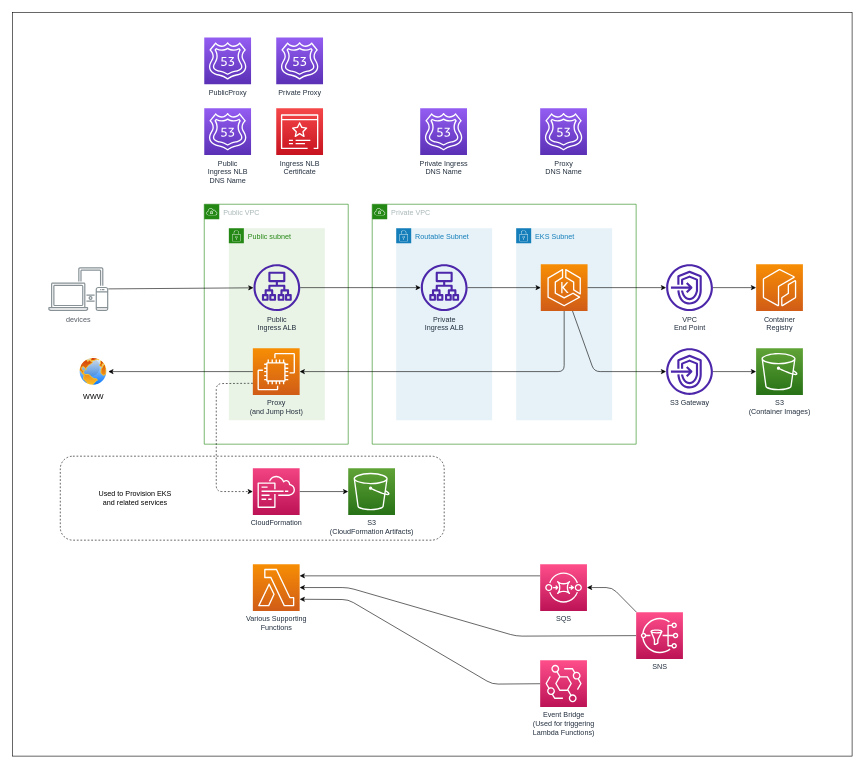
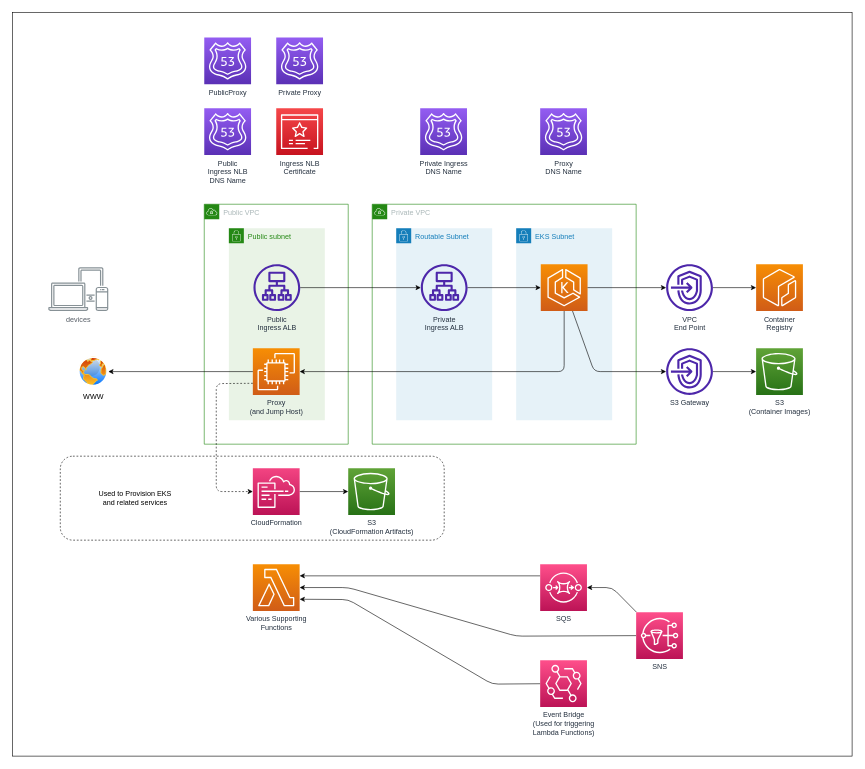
  <mxCell id="0" />
  <mxCell id="1" parent="0" />
  <mxCell id="2" value="" style="rounded=0;whiteSpace=wrap;html=1;strokeColor=#000000;" parent="1" vertex="1"><mxGeometry x="20" y="20" width="1400" height="1240" as="geometry" /></mxCell>
  <mxCell id="3" value="" style="rounded=1;whiteSpace=wrap;html=1;strokeColor=#000000;dashed=1;" vertex="1" parent="1"><mxGeometry x="100" y="760" width="640" height="140" as="geometry" /></mxCell>
  <mxCell id="4" value="Private VPC" style="points=[[0,0],[0.25,0],[0.5,0],[0.75,0],[1,0],[1,0.25],[1,0.5],[1,0.75],[1,1],[0.75,1],[0.5,1],[0.25,1],[0,1],[0,0.75],[0,0.5],[0,0.25]];outlineConnect=0;gradientColor=none;html=1;whiteSpace=wrap;fontSize=12;fontStyle=0;container=1;pointerEvents=0;collapsible=0;recursiveResize=0;shape=mxgraph.aws4.group;grIcon=mxgraph.aws4.group_vpc;strokeColor=#248814;fillColor=none;verticalAlign=top;align=left;spacingLeft=30;fontColor=#AAB7B8;dashed=0;" parent="1" vertex="1"><mxGeometry x="620" y="340" width="440" height="400" as="geometry" /></mxCell>
  <mxCell id="5" value="Routable Subnet" style="points=[[0,0],[0.25,0],[0.5,0],[0.75,0],[1,0],[1,0.25],[1,0.5],[1,0.75],[1,1],[0.75,1],[0.5,1],[0.25,1],[0,1],[0,0.75],[0,0.5],[0,0.25]];outlineConnect=0;gradientColor=none;html=1;whiteSpace=wrap;fontSize=12;fontStyle=0;container=1;pointerEvents=0;collapsible=0;recursiveResize=0;shape=mxgraph.aws4.group;grIcon=mxgraph.aws4.group_security_group;grStroke=0;strokeColor=#147EBA;fillColor=#E6F2F8;verticalAlign=top;align=left;spacingLeft=30;fontColor=#147EBA;dashed=0;" parent="4" vertex="1"><mxGeometry x="40" y="40" width="160" height="320" as="geometry" /></mxCell>
  <mxCell id="6" value="&lt;div&gt;Private&lt;/div&gt;&lt;div&gt;Ingress ALB&lt;br&gt;&lt;/div&gt;" style="sketch=0;outlineConnect=0;fontColor=#232F3E;gradientColor=none;fillColor=#4D27AA;strokeColor=none;dashed=0;verticalLabelPosition=bottom;verticalAlign=top;align=center;html=1;fontSize=12;fontStyle=0;aspect=fixed;pointerEvents=1;shape=mxgraph.aws4.application_load_balancer;" parent="5" vertex="1"><mxGeometry x="41" y="60" width="78" height="78" as="geometry" /></mxCell>
  <mxCell id="7" value="&lt;div&gt;EKS Subnet&lt;/div&gt;" style="points=[[0,0],[0.25,0],[0.5,0],[0.75,0],[1,0],[1,0.25],[1,0.5],[1,0.75],[1,1],[0.75,1],[0.5,1],[0.25,1],[0,1],[0,0.75],[0,0.5],[0,0.25]];outlineConnect=0;gradientColor=none;html=1;whiteSpace=wrap;fontSize=12;fontStyle=0;container=1;pointerEvents=0;collapsible=0;recursiveResize=0;shape=mxgraph.aws4.group;grIcon=mxgraph.aws4.group_security_group;grStroke=0;strokeColor=#147EBA;fillColor=#E6F2F8;verticalAlign=top;align=left;spacingLeft=30;fontColor=#147EBA;dashed=0;" parent="4" vertex="1"><mxGeometry x="240" y="40" width="160" height="320" as="geometry" /></mxCell>
  <mxCell id="8" value="" style="sketch=0;points=[[0,0,0],[0.25,0,0],[0.5,0,0],[0.75,0,0],[1,0,0],[0,1,0],[0.25,1,0],[0.5,1,0],[0.75,1,0],[1,1,0],[0,0.25,0],[0,0.5,0],[0,0.75,0],[1,0.25,0],[1,0.5,0],[1,0.75,0]];outlineConnect=0;fontColor=#232F3E;gradientColor=#F78E04;gradientDirection=north;fillColor=#D05C17;strokeColor=#ffffff;dashed=0;verticalLabelPosition=bottom;verticalAlign=top;align=center;html=1;fontSize=12;fontStyle=0;aspect=fixed;shape=mxgraph.aws4.resourceIcon;resIcon=mxgraph.aws4.eks;" parent="7" vertex="1"><mxGeometry x="41" y="60" width="78" height="78" as="geometry" /></mxCell>
  <mxCell id="9" style="edgeStyle=none;html=1;entryX=0;entryY=0.5;entryDx=0;entryDy=0;entryPerimeter=0;" parent="4" source="6" target="8" edge="1"><mxGeometry relative="1" as="geometry" /></mxCell>
  <mxCell id="10" value="Public VPC" style="points=[[0,0],[0.25,0],[0.5,0],[0.75,0],[1,0],[1,0.25],[1,0.5],[1,0.75],[1,1],[0.75,1],[0.5,1],[0.25,1],[0,1],[0,0.75],[0,0.5],[0,0.25]];outlineConnect=0;gradientColor=none;html=1;whiteSpace=wrap;fontSize=12;fontStyle=0;container=1;pointerEvents=0;collapsible=0;recursiveResize=0;shape=mxgraph.aws4.group;grIcon=mxgraph.aws4.group_vpc;strokeColor=#248814;fillColor=none;verticalAlign=top;align=left;spacingLeft=30;fontColor=#AAB7B8;dashed=0;" parent="1" vertex="1"><mxGeometry x="340" y="340" width="240" height="400" as="geometry" /></mxCell>
  <mxCell id="11" value="Public subnet" style="points=[[0,0],[0.25,0],[0.5,0],[0.75,0],[1,0],[1,0.25],[1,0.5],[1,0.75],[1,1],[0.75,1],[0.5,1],[0.25,1],[0,1],[0,0.75],[0,0.5],[0,0.25]];outlineConnect=0;gradientColor=none;html=1;whiteSpace=wrap;fontSize=12;fontStyle=0;container=1;pointerEvents=0;collapsible=0;recursiveResize=0;shape=mxgraph.aws4.group;grIcon=mxgraph.aws4.group_security_group;grStroke=0;strokeColor=#248814;fillColor=#E9F3E6;verticalAlign=top;align=left;spacingLeft=30;fontColor=#248814;dashed=0;" parent="10" vertex="1"><mxGeometry x="41" y="40" width="160" height="320" as="geometry" /></mxCell>
  <mxCell id="12" value="&lt;div&gt;Proxy&lt;/div&gt;&lt;div&gt;(and Jump Host)&lt;br&gt;&lt;/div&gt;" style="sketch=0;points=[[0,0,0],[0.25,0,0],[0.5,0,0],[0.75,0,0],[1,0,0],[0,1,0],[0.25,1,0],[0.5,1,0],[0.75,1,0],[1,1,0],[0,0.25,0],[0,0.5,0],[0,0.75,0],[1,0.25,0],[1,0.5,0],[1,0.75,0]];outlineConnect=0;fontColor=#232F3E;gradientColor=#F78E04;gradientDirection=north;fillColor=#D05C17;strokeColor=#ffffff;dashed=0;verticalLabelPosition=bottom;verticalAlign=top;align=center;html=1;fontSize=12;fontStyle=0;aspect=fixed;shape=mxgraph.aws4.resourceIcon;resIcon=mxgraph.aws4.ec2;" parent="11" vertex="1"><mxGeometry x="40" y="200" width="78" height="78" as="geometry" /></mxCell>
  <mxCell id="13" value="&lt;div&gt;Public&lt;/div&gt;&lt;div&gt;Ingress ALB&lt;/div&gt;" style="sketch=0;outlineConnect=0;fontColor=#232F3E;gradientColor=none;fillColor=#4D27AA;strokeColor=none;dashed=0;verticalLabelPosition=bottom;verticalAlign=top;align=center;html=1;fontSize=12;fontStyle=0;aspect=fixed;pointerEvents=1;shape=mxgraph.aws4.application_load_balancer;" parent="11" vertex="1"><mxGeometry x="41" y="60" width="78" height="78" as="geometry" /></mxCell>
- <mxCell id="14" style="edgeStyle=none;html=1;" parent="1" source="15" target="13" edge="1"><mxGeometry relative="1" as="geometry"><mxPoint x="422" y="478.705" as="targetPoint" /></mxGeometry></mxCell>
  <mxCell id="15" value="devices" style="sketch=0;outlineConnect=0;gradientColor=none;fontColor=#545B64;strokeColor=none;fillColor=#879196;dashed=0;verticalLabelPosition=bottom;verticalAlign=top;align=center;html=1;fontSize=12;fontStyle=0;aspect=fixed;shape=mxgraph.aws4.illustration_devices;pointerEvents=1" parent="1" vertex="1"><mxGeometry x="80" y="445" width="100" height="73" as="geometry" /></mxCell>
  <mxCell id="16" value="WWW" style="aspect=fixed;perimeter=ellipsePerimeter;html=1;align=center;shadow=0;dashed=0;spacingTop=3;image;image=img/lib/active_directory/internet_globe.svg;" parent="1" vertex="1"><mxGeometry x="130" y="594" width="50" height="50" as="geometry" /></mxCell>
  <mxCell id="17" style="edgeStyle=none;html=1;entryX=1;entryY=0.5;entryDx=0;entryDy=0;" parent="1" source="12" target="16" edge="1"><mxGeometry relative="1" as="geometry" /></mxCell>
  <mxCell id="18" style="edgeStyle=none;html=1;entryX=1;entryY=0.5;entryDx=0;entryDy=0;entryPerimeter=0;" parent="1" source="8" target="12" edge="1"><mxGeometry relative="1" as="geometry"><Array as="points"><mxPoint x="940" y="619" /></Array></mxGeometry></mxCell>
  <mxCell id="19" value="Public&lt;br&gt;&lt;div&gt;Ingress NLB&lt;/div&gt;&lt;div&gt;DNS Name&lt;br&gt;&lt;/div&gt;" style="sketch=0;points=[[0,0,0],[0.25,0,0],[0.5,0,0],[0.75,0,0],[1,0,0],[0,1,0],[0.25,1,0],[0.5,1,0],[0.75,1,0],[1,1,0],[0,0.25,0],[0,0.5,0],[0,0.75,0],[1,0.25,0],[1,0.5,0],[1,0.75,0]];outlineConnect=0;fontColor=#232F3E;gradientColor=#945DF2;gradientDirection=north;fillColor=#5A30B5;strokeColor=#ffffff;dashed=0;verticalLabelPosition=bottom;verticalAlign=top;align=center;html=1;fontSize=12;fontStyle=0;aspect=fixed;shape=mxgraph.aws4.resourceIcon;resIcon=mxgraph.aws4.route_53;" parent="1" vertex="1"><mxGeometry x="340" y="180" width="78" height="78" as="geometry" /></mxCell>
  <mxCell id="20" value="&lt;div&gt;Ingress NLB&lt;br&gt;&lt;/div&gt;&lt;div&gt;Certificate&lt;/div&gt;" style="sketch=0;points=[[0,0,0],[0.25,0,0],[0.5,0,0],[0.75,0,0],[1,0,0],[0,1,0],[0.25,1,0],[0.5,1,0],[0.75,1,0],[1,1,0],[0,0.25,0],[0,0.5,0],[0,0.75,0],[1,0.25,0],[1,0.5,0],[1,0.75,0]];outlineConnect=0;fontColor=#232F3E;gradientColor=#F54749;gradientDirection=north;fillColor=#C7131F;strokeColor=#ffffff;dashed=0;verticalLabelPosition=bottom;verticalAlign=top;align=center;html=1;fontSize=12;fontStyle=0;aspect=fixed;shape=mxgraph.aws4.resourceIcon;resIcon=mxgraph.aws4.certificate_manager_3;" parent="1" vertex="1"><mxGeometry x="460" y="180" width="78" height="78" as="geometry" /></mxCell>
  <mxCell id="21" value="&lt;div&gt;Proxy&lt;/div&gt;&lt;div&gt;DNS Name&lt;br&gt;&lt;/div&gt;" style="sketch=0;points=[[0,0,0],[0.25,0,0],[0.5,0,0],[0.75,0,0],[1,0,0],[0,1,0],[0.25,1,0],[0.5,1,0],[0.75,1,0],[1,1,0],[0,0.25,0],[0,0.5,0],[0,0.75,0],[1,0.25,0],[1,0.5,0],[1,0.75,0]];outlineConnect=0;fontColor=#232F3E;gradientColor=#945DF2;gradientDirection=north;fillColor=#5A30B5;strokeColor=#ffffff;dashed=0;verticalLabelPosition=bottom;verticalAlign=top;align=center;html=1;fontSize=12;fontStyle=0;aspect=fixed;shape=mxgraph.aws4.resourceIcon;resIcon=mxgraph.aws4.route_53;" parent="1" vertex="1"><mxGeometry x="900" y="180" width="78" height="78" as="geometry" /></mxCell>
  <mxCell id="22" style="edgeStyle=none;html=1;" parent="1" source="13" target="6" edge="1"><mxGeometry relative="1" as="geometry" /></mxCell>
  <mxCell id="23" value="&lt;div&gt;Private Ingress&lt;/div&gt;&lt;div&gt;DNS Name&lt;br&gt;&lt;/div&gt;" style="sketch=0;points=[[0,0,0],[0.25,0,0],[0.5,0,0],[0.75,0,0],[1,0,0],[0,1,0],[0.25,1,0],[0.5,1,0],[0.75,1,0],[1,1,0],[0,0.25,0],[0,0.5,0],[0,0.75,0],[1,0.25,0],[1,0.5,0],[1,0.75,0]];outlineConnect=0;fontColor=#232F3E;gradientColor=#945DF2;gradientDirection=north;fillColor=#5A30B5;strokeColor=#ffffff;dashed=0;verticalLabelPosition=bottom;verticalAlign=top;align=center;html=1;fontSize=12;fontStyle=0;aspect=fixed;shape=mxgraph.aws4.resourceIcon;resIcon=mxgraph.aws4.route_53;" parent="1" vertex="1"><mxGeometry x="700" y="180" width="78" height="78" as="geometry" /></mxCell>
  <mxCell id="24" value="&lt;div&gt;Various Supporting&lt;/div&gt;&lt;div&gt;Functions&lt;br&gt;&lt;/div&gt;" style="sketch=0;points=[[0,0,0],[0.25,0,0],[0.5,0,0],[0.75,0,0],[1,0,0],[0,1,0],[0.25,1,0],[0.5,1,0],[0.75,1,0],[1,1,0],[0,0.25,0],[0,0.5,0],[0,0.75,0],[1,0.25,0],[1,0.5,0],[1,0.75,0]];outlineConnect=0;fontColor=#232F3E;gradientColor=#F78E04;gradientDirection=north;fillColor=#D05C17;strokeColor=#ffffff;dashed=0;verticalLabelPosition=bottom;verticalAlign=top;align=center;html=1;fontSize=12;fontStyle=0;aspect=fixed;shape=mxgraph.aws4.resourceIcon;resIcon=mxgraph.aws4.lambda;" parent="1" vertex="1"><mxGeometry x="421" y="940" width="78" height="78" as="geometry" /></mxCell>
  <mxCell id="25" style="edgeStyle=none;html=1;entryX=1;entryY=0.75;entryDx=0;entryDy=0;entryPerimeter=0;" edge="1" parent="1" source="26" target="24"><mxGeometry relative="1" as="geometry"><Array as="points"><mxPoint x="820" y="1140" /><mxPoint x="580" y="999" /></Array></mxGeometry></mxCell>
  <mxCell id="26" value="&lt;div&gt;Event Bridge&lt;/div&gt;&lt;div&gt;(Used for triggering &lt;br&gt;&lt;/div&gt;&lt;div&gt;Lambda Functions)&lt;br&gt;&lt;/div&gt;" style="sketch=0;points=[[0,0,0],[0.25,0,0],[0.5,0,0],[0.75,0,0],[1,0,0],[0,1,0],[0.25,1,0],[0.5,1,0],[0.75,1,0],[1,1,0],[0,0.25,0],[0,0.5,0],[0,0.75,0],[1,0.25,0],[1,0.5,0],[1,0.75,0]];outlineConnect=0;fontColor=#232F3E;gradientColor=#FF4F8B;gradientDirection=north;fillColor=#BC1356;strokeColor=#ffffff;dashed=0;verticalLabelPosition=bottom;verticalAlign=top;align=center;html=1;fontSize=12;fontStyle=0;aspect=fixed;shape=mxgraph.aws4.resourceIcon;resIcon=mxgraph.aws4.eventbridge;" parent="1" vertex="1"><mxGeometry x="900" y="1100" width="78" height="78" as="geometry" /></mxCell>
  <mxCell id="27" value="&lt;div&gt;Container&lt;/div&gt;&lt;div&gt;Registry&lt;br&gt;&lt;/div&gt;" style="sketch=0;points=[[0,0,0],[0.25,0,0],[0.5,0,0],[0.75,0,0],[1,0,0],[0,1,0],[0.25,1,0],[0.5,1,0],[0.75,1,0],[1,1,0],[0,0.25,0],[0,0.5,0],[0,0.75,0],[1,0.25,0],[1,0.5,0],[1,0.75,0]];outlineConnect=0;fontColor=#232F3E;gradientColor=#F78E04;gradientDirection=north;fillColor=#D05C17;strokeColor=#ffffff;dashed=0;verticalLabelPosition=bottom;verticalAlign=top;align=center;html=1;fontSize=12;fontStyle=0;aspect=fixed;shape=mxgraph.aws4.resourceIcon;resIcon=mxgraph.aws4.ecr;" parent="1" vertex="1"><mxGeometry x="1260" y="440" width="78" height="78" as="geometry" /></mxCell>
  <mxCell id="28" style="edgeStyle=none;html=1;entryX=0;entryY=0.5;entryDx=0;entryDy=0;entryPerimeter=0;" parent="1" source="29" target="27" edge="1"><mxGeometry relative="1" as="geometry" /></mxCell>
  <mxCell id="29" value="&lt;div&gt;VPC&lt;/div&gt;&lt;div&gt;End Point&lt;br&gt;&lt;/div&gt;" style="sketch=0;outlineConnect=0;fontColor=#232F3E;gradientColor=none;fillColor=#4D27AA;strokeColor=none;dashed=0;verticalLabelPosition=bottom;verticalAlign=top;align=center;html=1;fontSize=12;fontStyle=0;aspect=fixed;pointerEvents=1;shape=mxgraph.aws4.endpoints;" parent="1" vertex="1"><mxGeometry x="1110" y="440" width="78" height="78" as="geometry" /></mxCell>
  <mxCell id="30" style="edgeStyle=none;html=1;" parent="1" source="8" target="29" edge="1"><mxGeometry relative="1" as="geometry" /></mxCell>
  <mxCell id="31" style="edgeStyle=none;html=1;entryX=0;entryY=0.5;entryDx=0;entryDy=0;entryPerimeter=0;" parent="1" source="32" target="33" edge="1"><mxGeometry relative="1" as="geometry" /></mxCell>
  <mxCell id="32" value="S3 Gateway" style="sketch=0;outlineConnect=0;fontColor=#232F3E;gradientColor=none;fillColor=#4D27AA;strokeColor=none;dashed=0;verticalLabelPosition=bottom;verticalAlign=top;align=center;html=1;fontSize=12;fontStyle=0;aspect=fixed;pointerEvents=1;shape=mxgraph.aws4.endpoints;" parent="1" vertex="1"><mxGeometry x="1110" y="580" width="78" height="78" as="geometry" /></mxCell>
  <mxCell id="33" value="&lt;div&gt;S3&lt;/div&gt;&lt;div&gt;(Container Images)&lt;br&gt;&lt;/div&gt;" style="sketch=0;points=[[0,0,0],[0.25,0,0],[0.5,0,0],[0.75,0,0],[1,0,0],[0,1,0],[0.25,1,0],[0.5,1,0],[0.75,1,0],[1,1,0],[0,0.25,0],[0,0.5,0],[0,0.75,0],[1,0.25,0],[1,0.5,0],[1,0.75,0]];outlineConnect=0;fontColor=#232F3E;gradientColor=#60A337;gradientDirection=north;fillColor=#277116;strokeColor=#ffffff;dashed=0;verticalLabelPosition=bottom;verticalAlign=top;align=center;html=1;fontSize=12;fontStyle=0;aspect=fixed;shape=mxgraph.aws4.resourceIcon;resIcon=mxgraph.aws4.s3;" parent="1" vertex="1"><mxGeometry x="1260" y="580" width="78" height="78" as="geometry" /></mxCell>
  <mxCell id="34" style="edgeStyle=none;html=1;" parent="1" source="8" target="32" edge="1"><mxGeometry relative="1" as="geometry"><Array as="points"><mxPoint x="990" y="619" /></Array></mxGeometry></mxCell>
  <mxCell id="35" value="&lt;div&gt;S3&lt;/div&gt;&lt;div&gt;(CloudFormation Artifacts)&lt;br&gt;&lt;/div&gt;" style="sketch=0;points=[[0,0,0],[0.25,0,0],[0.5,0,0],[0.75,0,0],[1,0,0],[0,1,0],[0.25,1,0],[0.5,1,0],[0.75,1,0],[1,1,0],[0,0.25,0],[0,0.5,0],[0,0.75,0],[1,0.25,0],[1,0.5,0],[1,0.75,0]];outlineConnect=0;fontColor=#232F3E;gradientColor=#60A337;gradientDirection=north;fillColor=#277116;strokeColor=#ffffff;dashed=0;verticalLabelPosition=bottom;verticalAlign=top;align=center;html=1;fontSize=12;fontStyle=0;aspect=fixed;shape=mxgraph.aws4.resourceIcon;resIcon=mxgraph.aws4.s3;" vertex="1" parent="1"><mxGeometry x="580" y="780" width="78" height="78" as="geometry" /></mxCell>
  <mxCell id="36" style="edgeStyle=none;html=1;entryX=0;entryY=0.5;entryDx=0;entryDy=0;entryPerimeter=0;" edge="1" parent="1" source="37" target="35"><mxGeometry relative="1" as="geometry" /></mxCell>
  <mxCell id="37" value="CloudFormation" style="sketch=0;points=[[0,0,0],[0.25,0,0],[0.5,0,0],[0.75,0,0],[1,0,0],[0,1,0],[0.25,1,0],[0.5,1,0],[0.75,1,0],[1,1,0],[0,0.25,0],[0,0.5,0],[0,0.75,0],[1,0.25,0],[1,0.5,0],[1,0.75,0]];points=[[0,0,0],[0.25,0,0],[0.5,0,0],[0.75,0,0],[1,0,0],[0,1,0],[0.25,1,0],[0.5,1,0],[0.75,1,0],[1,1,0],[0,0.25,0],[0,0.5,0],[0,0.75,0],[1,0.25,0],[1,0.5,0],[1,0.75,0]];outlineConnect=0;fontColor=#232F3E;gradientColor=#F34482;gradientDirection=north;fillColor=#BC1356;strokeColor=#ffffff;dashed=0;verticalLabelPosition=bottom;verticalAlign=top;align=center;html=1;fontSize=12;fontStyle=0;aspect=fixed;shape=mxgraph.aws4.resourceIcon;resIcon=mxgraph.aws4.cloudformation;" vertex="1" parent="1"><mxGeometry x="421" y="780" width="78" height="78" as="geometry" /></mxCell>
  <mxCell id="38" style="edgeStyle=none;html=1;entryX=0;entryY=0.5;entryDx=0;entryDy=0;entryPerimeter=0;exitX=0;exitY=0.75;exitDx=0;exitDy=0;exitPerimeter=0;dashed=1;" edge="1" parent="1" source="12" target="37"><mxGeometry relative="1" as="geometry"><Array as="points"><mxPoint x="360" y="639" /><mxPoint x="360" y="819" /></Array></mxGeometry></mxCell>
  <mxCell id="39" value="Used to Provision EKS and related services" style="text;html=1;strokeColor=none;fillColor=none;align=center;verticalAlign=middle;whiteSpace=wrap;rounded=0;" vertex="1" parent="1"><mxGeometry x="160" y="815" width="130" height="30" as="geometry" /></mxCell>
  <mxCell id="40" style="edgeStyle=none;html=1;entryX=1;entryY=0.5;entryDx=0;entryDy=0;entryPerimeter=0;" edge="1" parent="1" source="42" target="44"><mxGeometry relative="1" as="geometry"><Array as="points"><mxPoint x="1020" y="979" /></Array></mxGeometry></mxCell>
  <mxCell id="41" style="edgeStyle=none;html=1;entryX=1;entryY=0.5;entryDx=0;entryDy=0;entryPerimeter=0;" edge="1" parent="1" source="42" target="24"><mxGeometry relative="1" as="geometry"><Array as="points"><mxPoint x="860" y="1060" /><mxPoint x="580" y="979" /></Array></mxGeometry></mxCell>
  <mxCell id="42" value="SNS" style="sketch=0;points=[[0,0,0],[0.25,0,0],[0.5,0,0],[0.75,0,0],[1,0,0],[0,1,0],[0.25,1,0],[0.5,1,0],[0.75,1,0],[1,1,0],[0,0.25,0],[0,0.5,0],[0,0.75,0],[1,0.25,0],[1,0.5,0],[1,0.75,0]];outlineConnect=0;fontColor=#232F3E;gradientColor=#FF4F8B;gradientDirection=north;fillColor=#BC1356;strokeColor=#ffffff;dashed=0;verticalLabelPosition=bottom;verticalAlign=top;align=center;html=1;fontSize=12;fontStyle=0;aspect=fixed;shape=mxgraph.aws4.resourceIcon;resIcon=mxgraph.aws4.sns;" vertex="1" parent="1"><mxGeometry x="1060" y="1020" width="78" height="78" as="geometry" /></mxCell>
  <mxCell id="43" style="edgeStyle=none;html=1;entryX=1;entryY=0.25;entryDx=0;entryDy=0;entryPerimeter=0;exitX=0;exitY=0.25;exitDx=0;exitDy=0;exitPerimeter=0;" edge="1" parent="1" source="44" target="24"><mxGeometry relative="1" as="geometry" /></mxCell>
  <mxCell id="44" value="SQS" style="sketch=0;points=[[0,0,0],[0.25,0,0],[0.5,0,0],[0.75,0,0],[1,0,0],[0,1,0],[0.25,1,0],[0.5,1,0],[0.75,1,0],[1,1,0],[0,0.25,0],[0,0.5,0],[0,0.75,0],[1,0.25,0],[1,0.5,0],[1,0.75,0]];outlineConnect=0;fontColor=#232F3E;gradientColor=#FF4F8B;gradientDirection=north;fillColor=#BC1356;strokeColor=#ffffff;dashed=0;verticalLabelPosition=bottom;verticalAlign=top;align=center;html=1;fontSize=12;fontStyle=0;aspect=fixed;shape=mxgraph.aws4.resourceIcon;resIcon=mxgraph.aws4.sqs;" vertex="1" parent="1"><mxGeometry x="900" y="940" width="78" height="78" as="geometry" /></mxCell>
  <mxCell id="45" value="PublicProxy" style="sketch=0;points=[[0,0,0],[0.25,0,0],[0.5,0,0],[0.75,0,0],[1,0,0],[0,1,0],[0.25,1,0],[0.5,1,0],[0.75,1,0],[1,1,0],[0,0.25,0],[0,0.5,0],[0,0.75,0],[1,0.25,0],[1,0.5,0],[1,0.75,0]];outlineConnect=0;fontColor=#232F3E;gradientColor=#945DF2;gradientDirection=north;fillColor=#5A30B5;strokeColor=#ffffff;dashed=0;verticalLabelPosition=bottom;verticalAlign=top;align=center;html=1;fontSize=12;fontStyle=0;aspect=fixed;shape=mxgraph.aws4.resourceIcon;resIcon=mxgraph.aws4.route_53;" vertex="1" parent="1"><mxGeometry x="340" y="62" width="78" height="78" as="geometry" /></mxCell>
  <mxCell id="46" value="Private Proxy" style="sketch=0;points=[[0,0,0],[0.25,0,0],[0.5,0,0],[0.75,0,0],[1,0,0],[0,1,0],[0.25,1,0],[0.5,1,0],[0.75,1,0],[1,1,0],[0,0.25,0],[0,0.5,0],[0,0.75,0],[1,0.25,0],[1,0.5,0],[1,0.75,0]];outlineConnect=0;fontColor=#232F3E;gradientColor=#945DF2;gradientDirection=north;fillColor=#5A30B5;strokeColor=#ffffff;dashed=0;verticalLabelPosition=bottom;verticalAlign=top;align=center;html=1;fontSize=12;fontStyle=0;aspect=fixed;shape=mxgraph.aws4.resourceIcon;resIcon=mxgraph.aws4.route_53;" vertex="1" parent="1"><mxGeometry x="460" y="62" width="78" height="78" as="geometry" /></mxCell>
